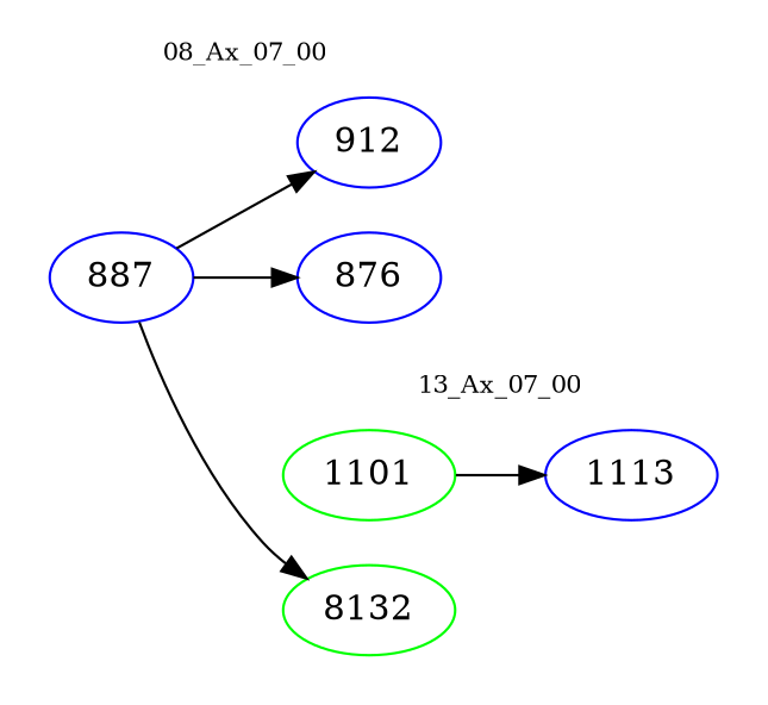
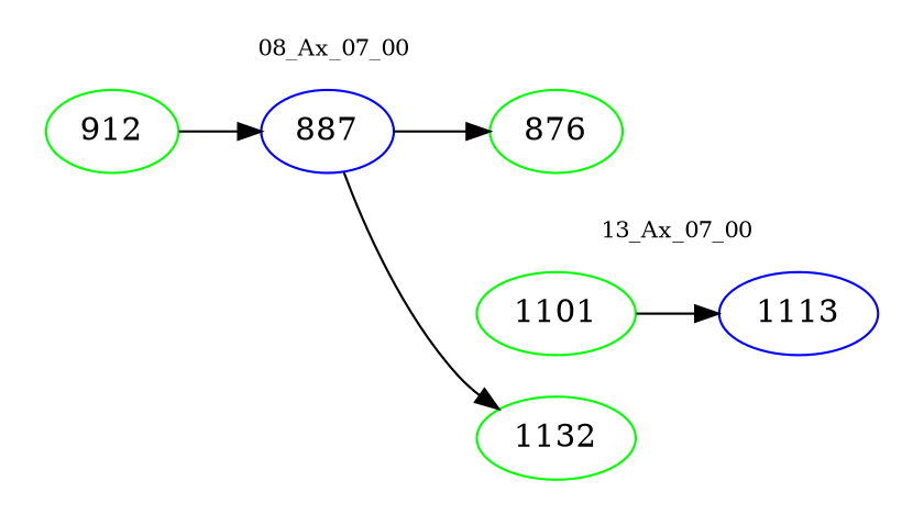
  digraph {
    rankdir=LR
    node [color=blue]
    edge [color=black]
    n1 [label=887]
-   n2 [label=876]
-   n3 [label=912]
+   n2 [color=green label=876]
+   n3 [color=green label=912]
    n4 [color=green label=1101]
    n5 [label=1113]
-   n6 [color=green label=8132]
+   n6 [color=green label=1132]
    subgraph cluster_1 {
      color=white
      fontsize=10
      label="08_Ax_07_00"
      n1
      n2
      n3
    }
    subgraph cluster_2 {
      color=white
      fontsize=10
      label="13_Ax_07_00"
      n4
      n5
      n6
    }
    n1 -> n2
-   n1 -> n3
+   n3 -> n1
    n1 -> n6
    n4 -> n5
  }
